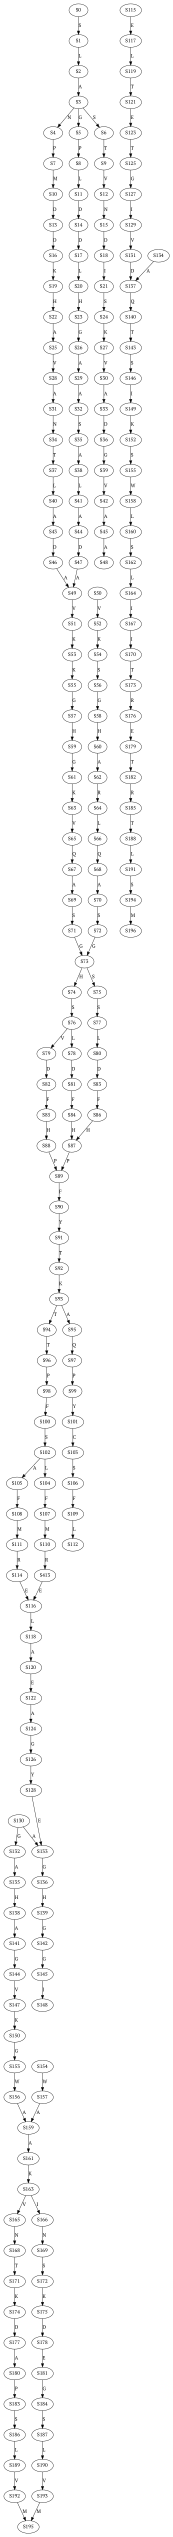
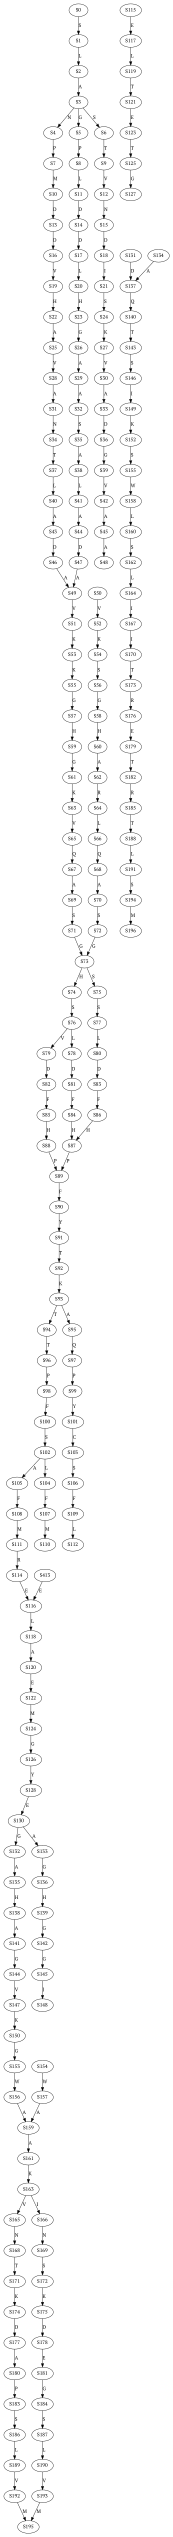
  strict digraph {
    fontname="PT Serif"
    node [fontname="PT Serif"]
    edge [fontname="PT Serif"]
    S0
    S1
    S2
    S3
    S4
    S5
    S6
    S7
    S8
    S9
    S10
    S11
    S12
    S13
    S14
    S15
    S16
    S17
    S18
    S19
    S20
    S21
    S22
    S23
    S24
    S25
    S26
    S27
    S28
    S29
    S30
    S31
    S32
    S33
    S34
    S35
    S36
    S37
    S38
    S39
    S40
    S41
    S42
    S43
    S44
    S45
    S46
    S47
    S48
    S49
    S51
    S50
    S52
    S53
    S54
    S55
    S56
    S57
    S58
    S59
    S60
    S61
    S62
    S63
    S64
    S65
    S66
    S67
    S68
    S69
    S70
    S71
    S72
    S73
    S74
    S75
    S76
    S77
    S78
    S79
    S80
    S81
    S82
    S83
    S84
    S85
    S86
    S87
    S88
    S89
    S90
    S91
    S92
    S93
    S94
    S95
    S96
    S97
    S98
    S99
    S100
    S101
    S102
    S103
    S104
    S105
    S106
    S107
    S108
    S109
    S110
    S111
    S112
    n114 [label=S413]
    S114
    S116
    S115
    S117
    S118
    S119
    S120
    S121
    S122
    S123
    S124
    S125
    S126
    S127
    S128
-   S129
    S130
    S131
    S132
    S133
    S137
    S135
    S136
    S134
    S138
    S139
    S140
    S141
    S142
    S143
    S144
    S145
    S146
    S147
    S148
    S149
    S150
    S152
    S153
    S155
    S156
    S154
    S157
    S158
    S159
    S160
    S161
    S162
    S163
    S164
    S165
    S166
    S167
    S168
    S169
    S170
    S171
    S172
    S173
    S174
    S175
    S176
    S177
    S178
    S179
    S180
    S181
    S182
    S183
    S184
    S185
    S186
    S187
    S188
    S189
    S190
    S191
    S192
    S193
    S194
    S195
    S196
    S0 -> S1 [label=S]
    S1 -> S2 [label=L]
    S2 -> S3 [label=A]
    S3 -> S4 [label=N]
    S3 -> S5 [label=G]
    S3 -> S6 [label=S]
    S4 -> S7 [label=P]
    S5 -> S8 [label=P]
    S6 -> S9 [label=T]
    S7 -> S10 [label=M]
    S8 -> S11 [label=L]
    S9 -> S12 [label=V]
    S10 -> S13 [label=D]
    S11 -> S14 [label=D]
    S12 -> S15 [label=N]
    S13 -> S16 [label=D]
    S14 -> S17 [label=D]
    S15 -> S18 [label=D]
-   S16 -> S19 [label=K]
+   S16 -> S19 [label=V]
    S17 -> S20 [label=L]
    S18 -> S21 [label=I]
    S19 -> S22 [label=H]
    S20 -> S23 [label=H]
    S21 -> S24 [label=S]
    S22 -> S25 [label=A]
    S23 -> S26 [label=G]
    S24 -> S27 [label=K]
    S25 -> S28 [label=V]
    S26 -> S29 [label=A]
    S27 -> S30 [label=V]
    S28 -> S31 [label=A]
    S29 -> S32 [label=A]
    S30 -> S33 [label=A]
    S31 -> S34 [label=N]
    S32 -> S35 [label=S]
    S33 -> S36 [label=D]
    S34 -> S37 [label=T]
    S35 -> S38 [label=A]
    S36 -> S39 [label=G]
    S37 -> S40 [label=L]
    S38 -> S41 [label=L]
    S39 -> S42 [label=V]
    S40 -> S43 [label=A]
    S41 -> S44 [label=A]
    S42 -> S45 [label=A]
    S43 -> S46 [label=D]
    S44 -> S47 [label=D]
    S45 -> S48 [label=A]
    S46 -> S49 [label=A]
    S47 -> S49 [label=A]
    S49 -> S51 [label=V]
    S51 -> S53 [label=K]
    S50 -> S52 [label=V]
    S52 -> S54 [label=K]
    S53 -> S55 [label=K]
    S54 -> S56 [label=S]
    S55 -> S57 [label=G]
    S56 -> S58 [label=G]
    S57 -> S59 [label=H]
    S58 -> S60 [label=H]
    S59 -> S61 [label=G]
    S60 -> S62 [label=A]
    S61 -> S63 [label=K]
    S62 -> S64 [label=R]
    S63 -> S65 [label=V]
    S64 -> S66 [label=L]
    S65 -> S67 [label=Q]
    S66 -> S68 [label=Q]
    S67 -> S69 [label=A]
    S68 -> S70 [label=A]
    S69 -> S71 [label=S]
    S70 -> S72 [label=S]
    S71 -> S73 [label=G]
    S72 -> S73 [label=G]
    S73 -> S74 [label=H]
    S73 -> S75 [label=S]
    S74 -> S76 [label=S]
    S75 -> S77 [label=S]
    S76 -> S78 [label=L]
    S76 -> S79 [label=V]
    S77 -> S80 [label=L]
    S78 -> S81 [label=D]
    S79 -> S82 [label=D]
    S80 -> S83 [label=D]
    S81 -> S84 [label=F]
    S82 -> S85 [label=F]
    S83 -> S86 [label=F]
    S84 -> S87 [label=H]
    S85 -> S88 [label=H]
    S86 -> S87 [label=H]
    S87 -> S89 [label=P]
    S88 -> S89 [label=P]
    S89 -> S90 [label=F]
    S90 -> S91 [label=Y]
    S91 -> S92 [label=T]
    S92 -> S93 [label=K]
    S93 -> S94 [label=T]
    S93 -> S95 [label=A]
    S94 -> S96 [label=T]
    S95 -> S97 [label=Q]
    S96 -> S98 [label=P]
    S97 -> S99 [label=P]
    S98 -> S100 [label=F]
    S99 -> S101 [label=Y]
    S100 -> S102 [label=S]
    S101 -> S103 [label=C]
    S102 -> S104 [label=L]
    S102 -> S105 [label=A]
    S103 -> S106 [label=S]
    S104 -> S107 [label=F]
    S105 -> S108 [label=F]
    S106 -> S109 [label=F]
    S107 -> S110 [label=M]
    S108 -> S111 [label=M]
    S109 -> S112 [label=L]
-   S110 -> n114 [label=R]
    S111 -> S114 [label=R]
    n114 -> S116 [label=E]
    S114 -> S116 [label=E]
    S116 -> S118 [label=L]
    S115 -> S117 [label=E]
    S117 -> S119 [label=L]
    S118 -> S120 [label=A]
    S119 -> S121 [label=T]
    S120 -> S122 [label=E]
    S121 -> S123 [label=E]
-   S122 -> S124 [label=A]
+   S122 -> S124 [label=M]
    S123 -> S125 [label=T]
    S124 -> S126 [label=G]
    S125 -> S127 [label=G]
    S126 -> S128 [label=Y]
-   S127 -> S129 [label=I]
-   S128 -> S133 [label=E]
-   S129 -> S131 [label=V]
+   S128 -> S130 [label=E]
    S130 -> S132 [label=G]
    S130 -> S133 [label=A]
    S131 -> S137 [label=D]
    S132 -> S135 [label=A]
    S133 -> S136 [label=G]
    S137 -> S140 [label=Q]
    S135 -> S138 [label=H]
    S136 -> S139 [label=H]
    S134 -> S137 [label=A]
    S138 -> S141 [label=A]
    S139 -> S142 [label=G]
    S140 -> S143 [label=T]
    S141 -> S144 [label=G]
    S142 -> S145 [label=G]
    S143 -> S146 [label=S]
    S144 -> S147 [label=V]
    S145 -> S148 [label=I]
    S146 -> S149 [label=I]
    S147 -> S150 [label=K]
    S149 -> S152 [label=K]
    S150 -> S153 [label=G]
    S152 -> S155 [label=S]
    S153 -> S156 [label=W]
    S155 -> S158 [label=W]
    S156 -> S159 [label=A]
    S154 -> S157 [label=W]
    S157 -> S159 [label=A]
    S158 -> S160 [label=L]
    S159 -> S161 [label=A]
    S160 -> S162 [label=S]
    S161 -> S163 [label=K]
    S162 -> S164 [label=L]
    S163 -> S165 [label=V]
    S163 -> S166 [label=I]
    S164 -> S167 [label=I]
    S165 -> S168 [label=N]
    S166 -> S169 [label=N]
    S167 -> S170 [label=I]
    S168 -> S171 [label=T]
    S169 -> S172 [label=S]
    S170 -> S173 [label=T]
    S171 -> S174 [label=K]
    S172 -> S175 [label=K]
    S173 -> S176 [label=R]
    S174 -> S177 [label=D]
    S175 -> S178 [label=D]
    S176 -> S179 [label=E]
    S177 -> S180 [label=A]
    S178 -> S181 [label=E]
    S179 -> S182 [label=T]
    S180 -> S183 [label=P]
    S181 -> S184 [label=G]
    S182 -> S185 [label=R]
    S183 -> S186 [label=S]
    S184 -> S187 [label=S]
    S185 -> S188 [label=T]
    S186 -> S189 [label=L]
    S187 -> S190 [label=L]
    S188 -> S191 [label=L]
    S189 -> S192 [label=V]
    S190 -> S193 [label=V]
    S191 -> S194 [label=S]
    S192 -> S195 [label=M]
    S193 -> S195 [label=M]
    S194 -> S196 [label=M]
  }
